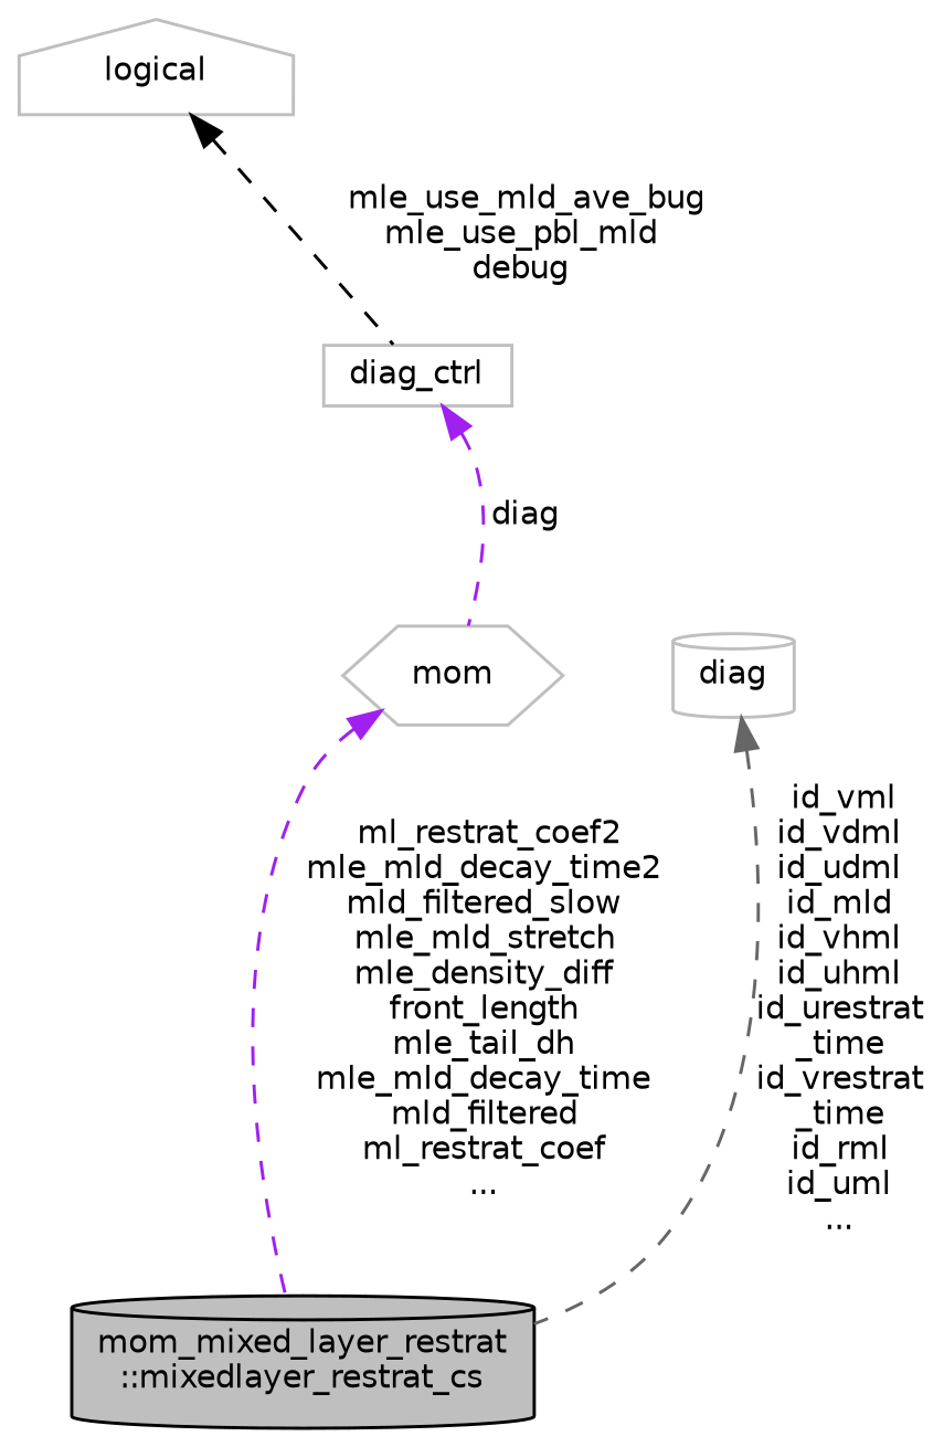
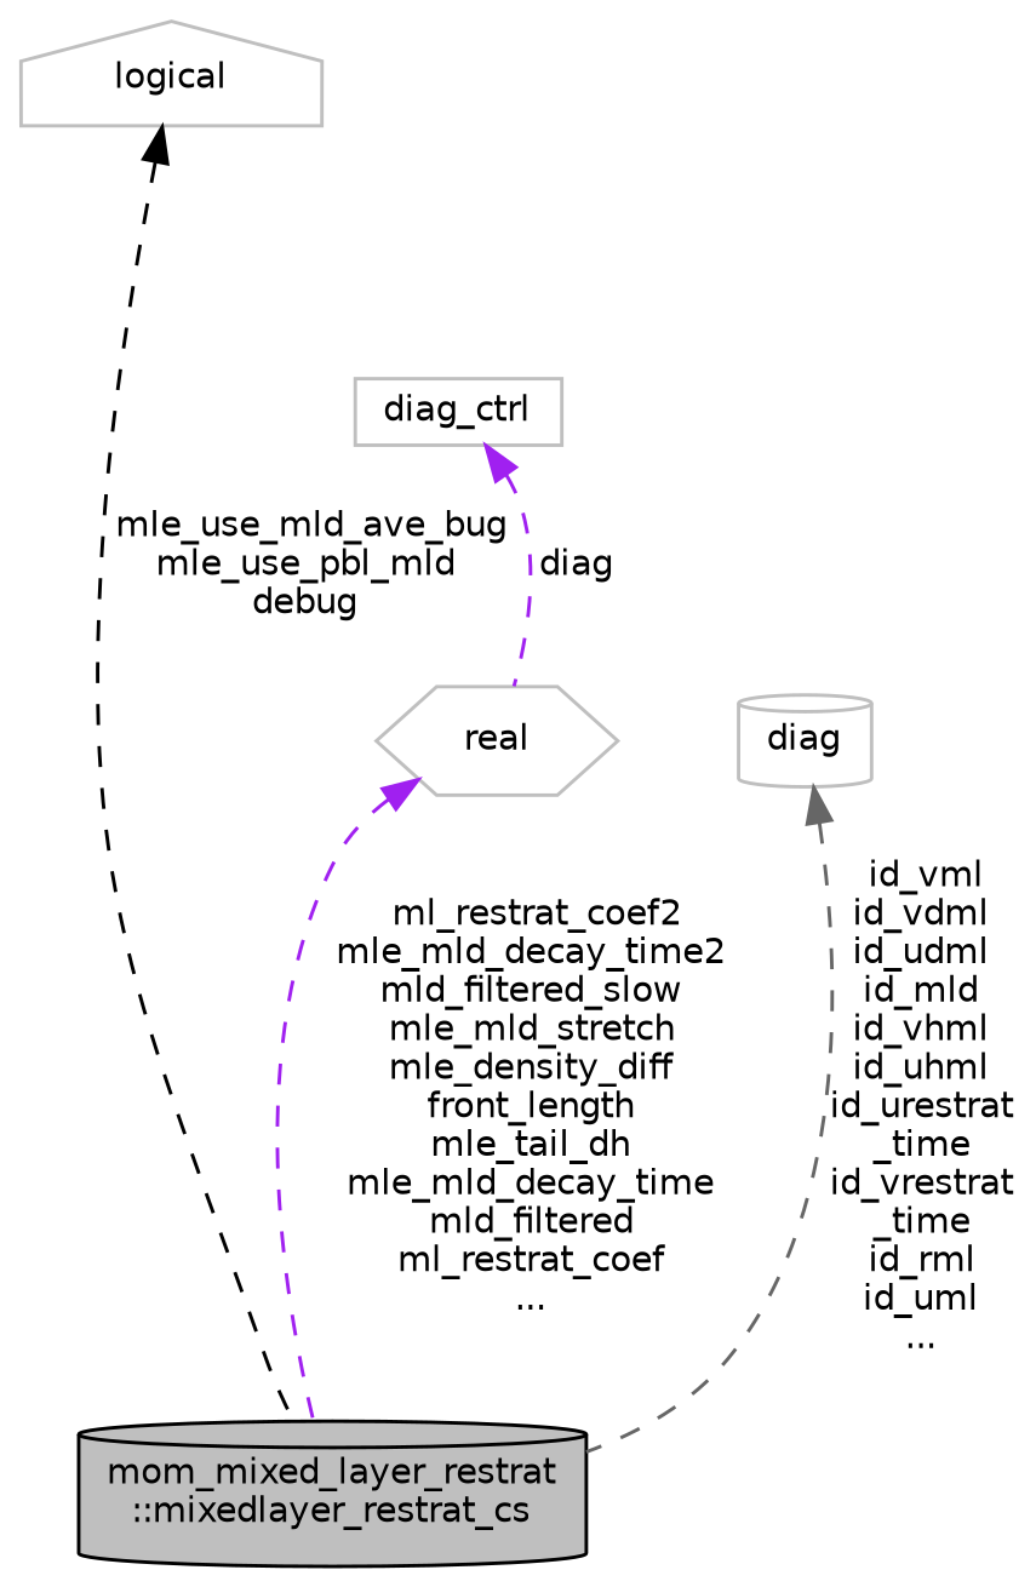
  digraph {
    node [color=grey75 fillcolor=white fontname=Helvetica fontsize=10 shape=cylinder style=filled]
    edge [color=purple dir=back fontname=Helvetica fontsize=10 labelfontname=Helvetica labelfontsize=10 style=dashed]
    n1 [color=black fillcolor=grey75 fontcolor=black height=0.2 label="mom_mixed_layer_restrat\l::mixedlayer_restrat_cs" width=0.4]
    n2 [height=0.2 label=logical shape=house width=0.4]
    n3 [height=0.2 label=diag_ctrl shape=box width=0.4]
-   n4 [height=0.2 label=mom shape=hexagon width=0.4]
+   n4 [height=0.2 label=real shape=hexagon width=0.4]
    n5 [height=0.2 label=diag width=0.4]
-   n2 -> n3 [color=black label=" mle_use_mld_ave_bug\nmle_use_pbl_mld\ndebug"]
+   n2 -> n1 [color=black label=" mle_use_mld_ave_bug\nmle_use_pbl_mld\ndebug"]
    n3 -> n4 [label=" diag"]
    n4 -> n1 [label=" ml_restrat_coef2\nmle_mld_decay_time2\nmld_filtered_slow\nmle_mld_stretch\nmle_density_diff\nfront_length\nmle_tail_dh\nmle_mld_decay_time\nmld_filtered\nml_restrat_coef\n..."]
    n5 -> n1 [color=gray40 label=" id_vml\nid_vdml\nid_udml\nid_mld\nid_vhml\nid_uhml\nid_urestrat\l_time\nid_vrestrat\l_time\nid_rml\nid_uml\n..."]
  }
